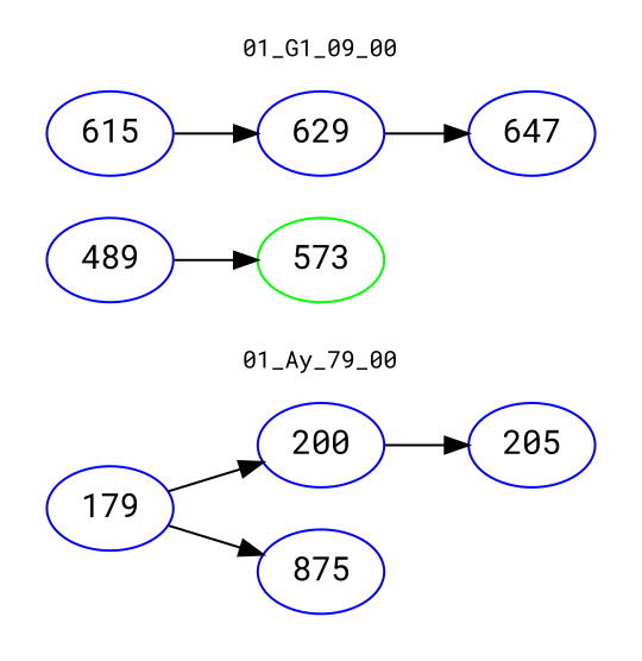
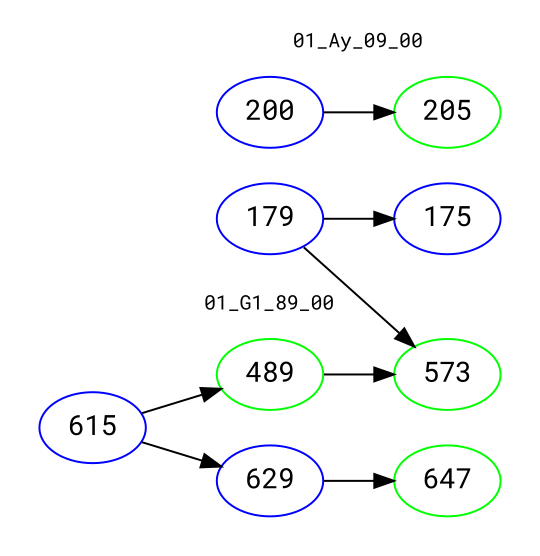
  digraph {
    fontname="Roboto Mono"
    rankdir=LR
    node [color=blue fontname="Roboto Mono"]
    edge [color=black fontname="Roboto Mono"]
    n1 [label=179]
-   n2 [label=875]
+   n2 [label=175]
    n3 [label=200]
-   n4 [label=205]
+   n4 [color=green label=205]
    n5 [label=615]
-   n6 [label=489]
+   n6 [color=green label=489]
    n7 [label=629]
    n8 [color=green label=573]
-   n9 [label=647]
+   n9 [color=green label=647]
    subgraph cluster_1 {
      color=white
      fontsize=10
-     label="01_Ay_79_00"
+     label="01_Ay_09_00"
      n1
      n2
      n3
      n4
    }
    subgraph cluster_2 {
      color=white
      fontsize=10
-     label="01_G1_09_00"
+     label="01_G1_89_00"
      n5
      n6
      n7
      n8
      n9
    }
    n1 -> n2
-   n1 -> n3
+   n1 -> n8
    n3 -> n4
+   n5 -> n6
    n5 -> n7
    n6 -> n8
    n7 -> n9
  }
